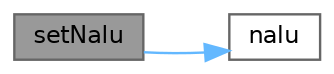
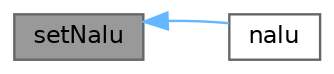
  digraph {
    rankdir=LR
    node [fontname=Helvetica fontsize=10 shape=box style=filled]
    n1 [color=gray40 fillcolor=grey60 fontcolor=black height=0.2 label=setNalu width=0.4]
    n2 [color=grey40 fillcolor=white height=0.2 label=nalu width=0.4]
-   n1 -> n2 [color=steelblue1 fontname=Helvetica fontsize=10 labelfontname=Helvetica labelfontsize=10 style=solid]
+   n2 -> n1 [color=steelblue1 fontname=Helvetica fontsize=10 labelfontname=Helvetica labelfontsize=10 style=solid]
  }
